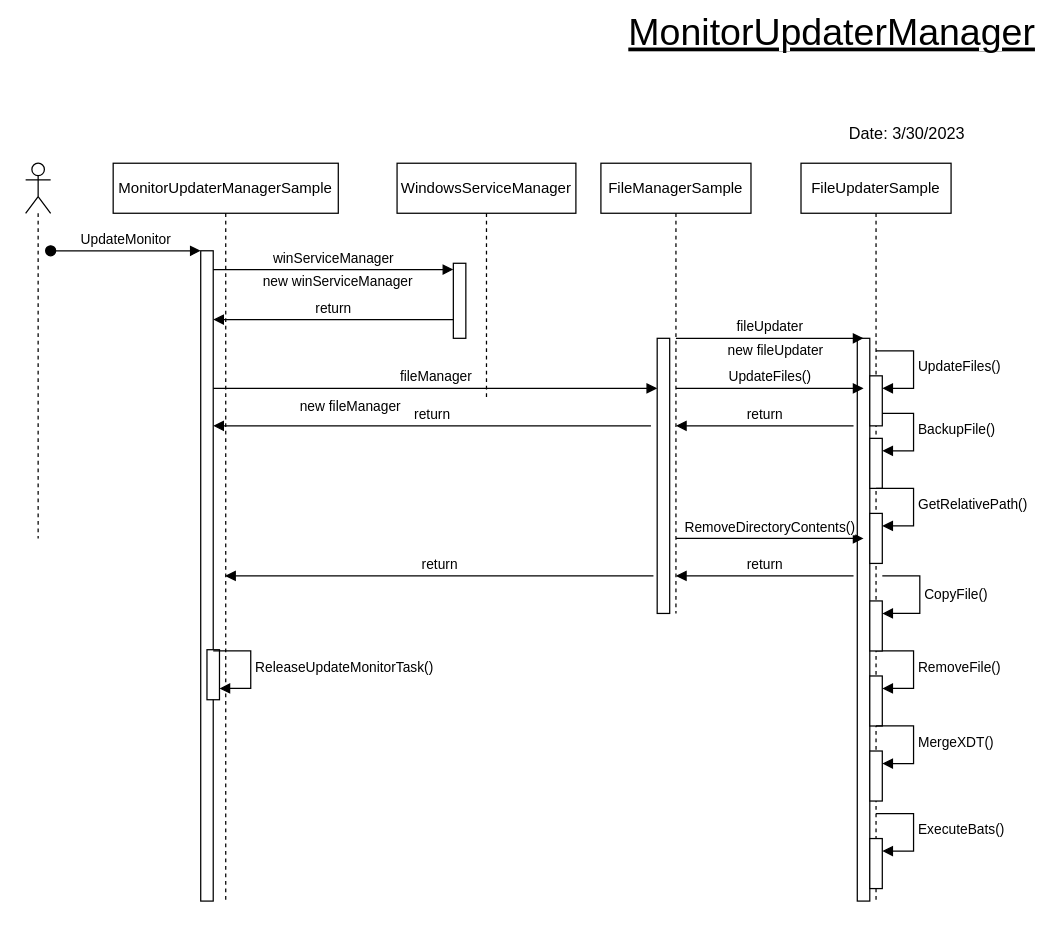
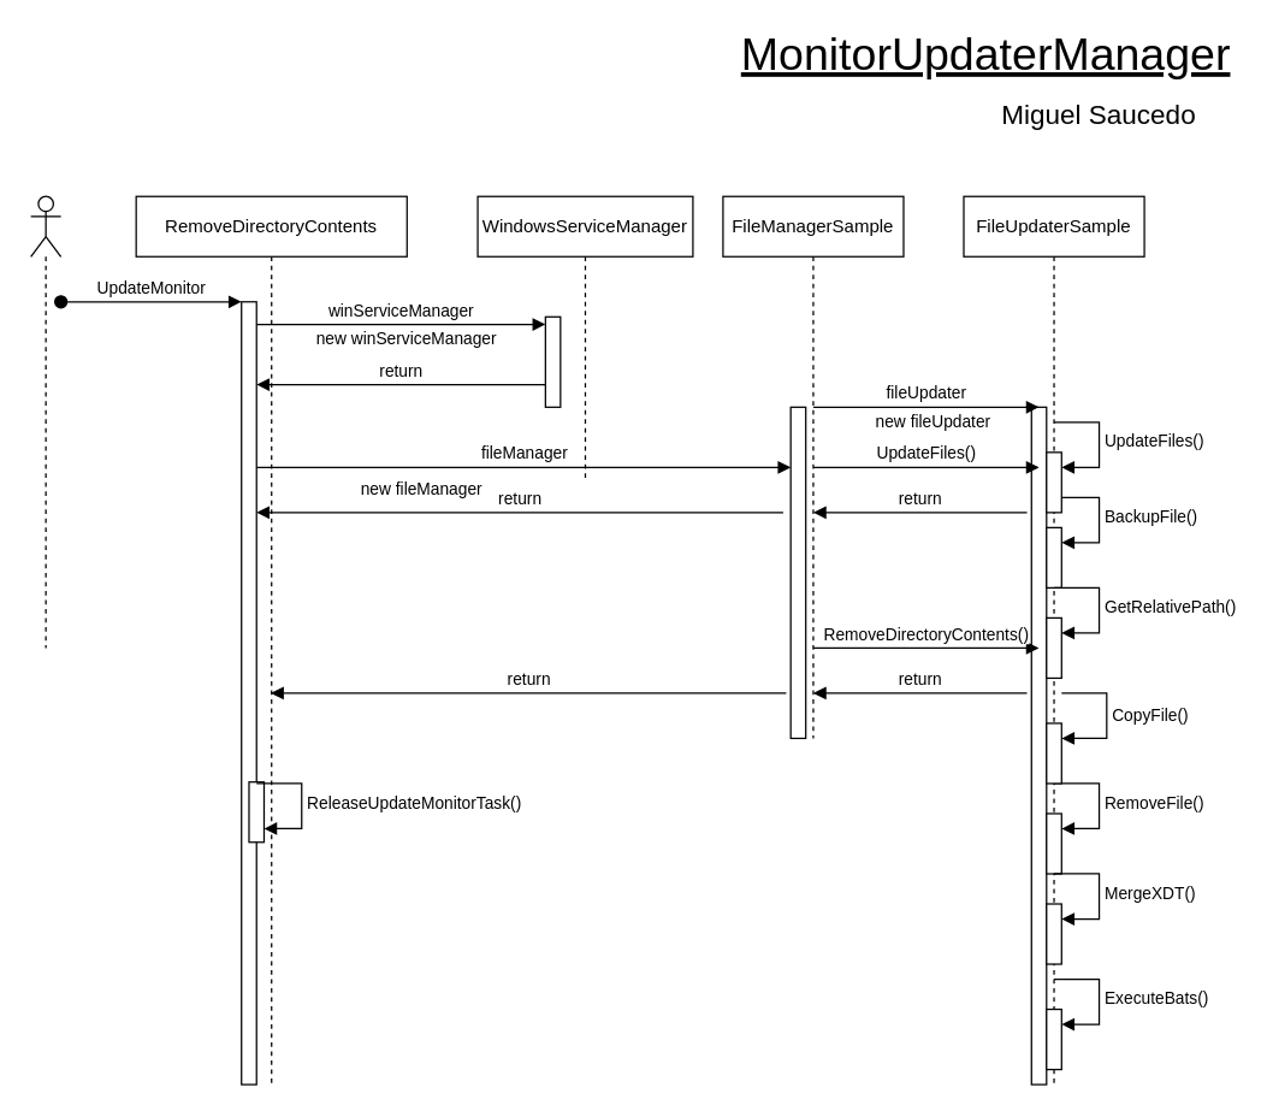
  <mxCell id="0" />
  <mxCell id="1" parent="0" />
- <mxCell id="2" value="MonitorUpdaterManagerSample" style="shape=umlLifeline;perimeter=lifelinePerimeter;whiteSpace=wrap;html=1;container=0;dropTarget=0;collapsible=0;recursiveResize=0;outlineConnect=0;portConstraint=eastwest;newEdgeStyle={&quot;edgeStyle&quot;:&quot;elbowEdgeStyle&quot;,&quot;elbow&quot;:&quot;vertical&quot;,&quot;curved&quot;:0,&quot;rounded&quot;:0};" parent="1" vertex="1"><mxGeometry x="90" y="130" width="180" height="590" as="geometry" /></mxCell>
+ <mxCell id="2" value="RemoveDirectoryContents" style="shape=umlLifeline;perimeter=lifelinePerimeter;whiteSpace=wrap;html=1;container=0;dropTarget=0;collapsible=0;recursiveResize=0;outlineConnect=0;portConstraint=eastwest;newEdgeStyle={&quot;edgeStyle&quot;:&quot;elbowEdgeStyle&quot;,&quot;elbow&quot;:&quot;vertical&quot;,&quot;curved&quot;:0,&quot;rounded&quot;:0};" parent="1" vertex="1"><mxGeometry x="90" y="130" width="180" height="590" as="geometry" /></mxCell>
  <mxCell id="3" value="" style="html=1;points=[];perimeter=orthogonalPerimeter;outlineConnect=0;targetShapes=umlLifeline;portConstraint=eastwest;newEdgeStyle={&quot;edgeStyle&quot;:&quot;elbowEdgeStyle&quot;,&quot;elbow&quot;:&quot;vertical&quot;,&quot;curved&quot;:0,&quot;rounded&quot;:0};" parent="2" vertex="1"><mxGeometry x="70" y="70" width="10" height="520" as="geometry" /></mxCell>
  <mxCell id="4" value="UpdateMonitor" style="html=1;verticalAlign=bottom;startArrow=oval;endArrow=block;startSize=8;edgeStyle=elbowEdgeStyle;elbow=vertical;curved=0;rounded=0;" parent="2" target="3" edge="1"><mxGeometry relative="1" as="geometry"><mxPoint x="-50" y="70" as="sourcePoint" /></mxGeometry></mxCell>
  <mxCell id="5" value="WindowsServiceManager" style="shape=umlLifeline;perimeter=lifelinePerimeter;whiteSpace=wrap;html=1;container=0;dropTarget=0;collapsible=0;recursiveResize=0;outlineConnect=0;portConstraint=eastwest;newEdgeStyle={&quot;edgeStyle&quot;:&quot;elbowEdgeStyle&quot;,&quot;elbow&quot;:&quot;vertical&quot;,&quot;curved&quot;:0,&quot;rounded&quot;:0};" parent="1" vertex="1"><mxGeometry x="317" y="130" width="143" height="190" as="geometry" /></mxCell>
  <mxCell id="6" value="" style="html=1;points=[];perimeter=orthogonalPerimeter;outlineConnect=0;targetShapes=umlLifeline;portConstraint=eastwest;newEdgeStyle={&quot;edgeStyle&quot;:&quot;elbowEdgeStyle&quot;,&quot;elbow&quot;:&quot;vertical&quot;,&quot;curved&quot;:0,&quot;rounded&quot;:0};" parent="5" vertex="1"><mxGeometry x="45" y="80" width="10" height="60" as="geometry" /></mxCell>
  <mxCell id="7" value="winServiceManager" style="html=1;verticalAlign=bottom;endArrow=block;edgeStyle=elbowEdgeStyle;elbow=vertical;curved=0;rounded=0;" parent="1" source="3" target="6" edge="1"><mxGeometry relative="1" as="geometry"><mxPoint x="242" y="225" as="sourcePoint" /><Array as="points"><mxPoint x="227" y="215" /></Array></mxGeometry></mxCell>
  <mxCell id="8" value="return" style="html=1;verticalAlign=bottom;endArrow=block;edgeStyle=elbowEdgeStyle;elbow=vertical;curved=0;rounded=0;" parent="1" source="6" edge="1"><mxGeometry relative="1" as="geometry"><mxPoint x="222" y="255" as="sourcePoint" /><Array as="points"><mxPoint x="237" y="255" /></Array><mxPoint x="170" y="255" as="targetPoint" /></mxGeometry></mxCell>
  <mxCell id="9" value="FileManagerSample" style="shape=umlLifeline;perimeter=lifelinePerimeter;whiteSpace=wrap;html=1;container=0;dropTarget=0;collapsible=0;recursiveResize=0;outlineConnect=0;portConstraint=eastwest;newEdgeStyle={&quot;edgeStyle&quot;:&quot;elbowEdgeStyle&quot;,&quot;elbow&quot;:&quot;vertical&quot;,&quot;curved&quot;:0,&quot;rounded&quot;:0};" vertex="1" parent="1"><mxGeometry x="480" y="130" width="120" height="360" as="geometry" /></mxCell>
  <mxCell id="10" value="" style="html=1;points=[];perimeter=orthogonalPerimeter;outlineConnect=0;targetShapes=umlLifeline;portConstraint=eastwest;newEdgeStyle={&quot;edgeStyle&quot;:&quot;elbowEdgeStyle&quot;,&quot;elbow&quot;:&quot;vertical&quot;,&quot;curved&quot;:0,&quot;rounded&quot;:0};" vertex="1" parent="9"><mxGeometry x="45" y="140" width="10" height="220" as="geometry" /></mxCell>
  <mxCell id="11" value="FileUpdaterSample" style="shape=umlLifeline;perimeter=lifelinePerimeter;whiteSpace=wrap;html=1;container=0;dropTarget=0;collapsible=0;recursiveResize=0;outlineConnect=0;portConstraint=eastwest;newEdgeStyle={&quot;edgeStyle&quot;:&quot;elbowEdgeStyle&quot;,&quot;elbow&quot;:&quot;vertical&quot;,&quot;curved&quot;:0,&quot;rounded&quot;:0};" vertex="1" parent="1"><mxGeometry x="640" y="130" width="120" height="590" as="geometry" /></mxCell>
  <mxCell id="12" value="" style="html=1;points=[];perimeter=orthogonalPerimeter;outlineConnect=0;targetShapes=umlLifeline;portConstraint=eastwest;newEdgeStyle={&quot;edgeStyle&quot;:&quot;elbowEdgeStyle&quot;,&quot;elbow&quot;:&quot;vertical&quot;,&quot;curved&quot;:0,&quot;rounded&quot;:0};" vertex="1" parent="11"><mxGeometry x="45" y="140" width="10" height="450" as="geometry" /></mxCell>
  <mxCell id="13" value="" style="html=1;points=[];perimeter=orthogonalPerimeter;outlineConnect=0;targetShapes=umlLifeline;portConstraint=eastwest;newEdgeStyle={&quot;edgeStyle&quot;:&quot;elbowEdgeStyle&quot;,&quot;elbow&quot;:&quot;vertical&quot;,&quot;curved&quot;:0,&quot;rounded&quot;:0};" vertex="1" parent="11"><mxGeometry x="55" y="220" width="10" height="40" as="geometry" /></mxCell>
  <mxCell id="14" value="BackupFile()" style="html=1;align=left;spacingLeft=2;endArrow=block;rounded=0;edgeStyle=orthogonalEdgeStyle;curved=0;rounded=0;" edge="1" target="13" parent="11"><mxGeometry relative="1" as="geometry"><mxPoint x="60" y="200" as="sourcePoint" /><Array as="points"><mxPoint x="90" y="230" /></Array></mxGeometry></mxCell>
  <mxCell id="15" value="" style="html=1;points=[];perimeter=orthogonalPerimeter;outlineConnect=0;targetShapes=umlLifeline;portConstraint=eastwest;newEdgeStyle={&quot;edgeStyle&quot;:&quot;elbowEdgeStyle&quot;,&quot;elbow&quot;:&quot;vertical&quot;,&quot;curved&quot;:0,&quot;rounded&quot;:0};" vertex="1" parent="11"><mxGeometry x="55" y="170" width="10" height="40" as="geometry" /></mxCell>
  <mxCell id="16" value="UpdateFiles()" style="html=1;align=left;spacingLeft=2;endArrow=block;rounded=0;edgeStyle=orthogonalEdgeStyle;curved=0;rounded=0;" edge="1" target="15" parent="11"><mxGeometry relative="1" as="geometry"><mxPoint x="60" y="150" as="sourcePoint" /><Array as="points"><mxPoint x="90" y="180" /></Array></mxGeometry></mxCell>
  <mxCell id="17" value="" style="html=1;points=[];perimeter=orthogonalPerimeter;outlineConnect=0;targetShapes=umlLifeline;portConstraint=eastwest;newEdgeStyle={&quot;edgeStyle&quot;:&quot;elbowEdgeStyle&quot;,&quot;elbow&quot;:&quot;vertical&quot;,&quot;curved&quot;:0,&quot;rounded&quot;:0};" vertex="1" parent="11"><mxGeometry x="55" y="280" width="10" height="40" as="geometry" /></mxCell>
  <mxCell id="18" value="GetRelativePath()" style="html=1;align=left;spacingLeft=2;endArrow=block;rounded=0;edgeStyle=orthogonalEdgeStyle;curved=0;rounded=0;" edge="1" target="17" parent="11"><mxGeometry relative="1" as="geometry"><mxPoint x="60" y="260" as="sourcePoint" /><Array as="points"><mxPoint x="90" y="290" /></Array></mxGeometry></mxCell>
  <mxCell id="19" value="" style="html=1;points=[];perimeter=orthogonalPerimeter;outlineConnect=0;targetShapes=umlLifeline;portConstraint=eastwest;newEdgeStyle={&quot;edgeStyle&quot;:&quot;elbowEdgeStyle&quot;,&quot;elbow&quot;:&quot;vertical&quot;,&quot;curved&quot;:0,&quot;rounded&quot;:0};" vertex="1" parent="11"><mxGeometry x="55" y="410" width="10" height="40" as="geometry" /></mxCell>
  <mxCell id="20" value="RemoveFile()" style="html=1;align=left;spacingLeft=2;endArrow=block;rounded=0;edgeStyle=orthogonalEdgeStyle;curved=0;rounded=0;" edge="1" target="19" parent="11"><mxGeometry relative="1" as="geometry"><mxPoint x="60" y="390" as="sourcePoint" /><Array as="points"><mxPoint x="90" y="420" /></Array></mxGeometry></mxCell>
  <mxCell id="21" value="" style="html=1;points=[];perimeter=orthogonalPerimeter;outlineConnect=0;targetShapes=umlLifeline;portConstraint=eastwest;newEdgeStyle={&quot;edgeStyle&quot;:&quot;elbowEdgeStyle&quot;,&quot;elbow&quot;:&quot;vertical&quot;,&quot;curved&quot;:0,&quot;rounded&quot;:0};" vertex="1" parent="11"><mxGeometry x="55" y="470" width="10" height="40" as="geometry" /></mxCell>
  <mxCell id="22" value="MergeXDT()" style="html=1;align=left;spacingLeft=2;endArrow=block;rounded=0;edgeStyle=orthogonalEdgeStyle;curved=0;rounded=0;" edge="1" target="21" parent="11"><mxGeometry relative="1" as="geometry"><mxPoint x="60" y="450" as="sourcePoint" /><Array as="points"><mxPoint x="90" y="480" /></Array></mxGeometry></mxCell>
  <mxCell id="23" value="" style="html=1;points=[];perimeter=orthogonalPerimeter;outlineConnect=0;targetShapes=umlLifeline;portConstraint=eastwest;newEdgeStyle={&quot;edgeStyle&quot;:&quot;elbowEdgeStyle&quot;,&quot;elbow&quot;:&quot;vertical&quot;,&quot;curved&quot;:0,&quot;rounded&quot;:0};" vertex="1" parent="11"><mxGeometry x="55" y="540" width="10" height="40" as="geometry" /></mxCell>
  <mxCell id="24" value="ExecuteBats()" style="html=1;align=left;spacingLeft=2;endArrow=block;rounded=0;edgeStyle=orthogonalEdgeStyle;curved=0;rounded=0;" edge="1" target="23" parent="11"><mxGeometry relative="1" as="geometry"><mxPoint x="60" y="520" as="sourcePoint" /><Array as="points"><mxPoint x="90" y="550" /></Array></mxGeometry></mxCell>
  <mxCell id="25" value="" style="shape=umlLifeline;perimeter=lifelinePerimeter;whiteSpace=wrap;html=1;container=1;dropTarget=0;collapsible=0;recursiveResize=0;outlineConnect=0;portConstraint=eastwest;newEdgeStyle={&quot;edgeStyle&quot;:&quot;elbowEdgeStyle&quot;,&quot;elbow&quot;:&quot;vertical&quot;,&quot;curved&quot;:0,&quot;rounded&quot;:0};participant=umlActor;" vertex="1" parent="1"><mxGeometry x="20" y="130" width="20" height="300" as="geometry" /></mxCell>
  <mxCell id="26" value="new&amp;nbsp;winServiceManager" style="text;html=1;strokeColor=none;fillColor=none;align=center;verticalAlign=middle;whiteSpace=wrap;rounded=0;fontSize=11;" vertex="1" parent="1"><mxGeometry x="240" y="210" width="60" height="30" as="geometry" /></mxCell>
  <mxCell id="27" value="fileManager" style="html=1;verticalAlign=bottom;endArrow=block;edgeStyle=elbowEdgeStyle;elbow=vertical;curved=0;rounded=0;" edge="1" parent="1" target="10"><mxGeometry relative="1" as="geometry"><mxPoint x="170" y="310" as="sourcePoint" /><Array as="points"><mxPoint x="270" y="310" /></Array><mxPoint x="367" y="290" as="targetPoint" /></mxGeometry></mxCell>
  <mxCell id="28" value="new&amp;nbsp;fileManager" style="text;html=1;strokeColor=none;fillColor=none;align=center;verticalAlign=middle;whiteSpace=wrap;rounded=0;fontSize=11;" vertex="1" parent="1"><mxGeometry x="250" y="310" width="60" height="30" as="geometry" /></mxCell>
  <mxCell id="29" value="fileUpdater" style="html=1;verticalAlign=bottom;endArrow=block;edgeStyle=elbowEdgeStyle;elbow=vertical;curved=0;rounded=0;" edge="1" parent="1"><mxGeometry relative="1" as="geometry"><mxPoint x="540" y="270" as="sourcePoint" /><Array as="points"><mxPoint x="560" y="270" /></Array><mxPoint x="690" y="270" as="targetPoint" /></mxGeometry></mxCell>
  <mxCell id="30" value="new&amp;nbsp;fileUpdater" style="text;html=1;strokeColor=none;fillColor=none;align=center;verticalAlign=middle;whiteSpace=wrap;rounded=0;fontSize=11;" vertex="1" parent="1"><mxGeometry x="590" y="265" width="60" height="30" as="geometry" /></mxCell>
  <mxCell id="31" value="" style="html=1;points=[];perimeter=orthogonalPerimeter;outlineConnect=0;targetShapes=umlLifeline;portConstraint=eastwest;newEdgeStyle={&quot;edgeStyle&quot;:&quot;elbowEdgeStyle&quot;,&quot;elbow&quot;:&quot;vertical&quot;,&quot;curved&quot;:0,&quot;rounded&quot;:0};" vertex="1" parent="1"><mxGeometry x="695" y="480" width="10" height="40" as="geometry" /></mxCell>
  <mxCell id="32" value="CopyFile()" style="html=1;align=left;spacingLeft=2;endArrow=block;rounded=0;edgeStyle=orthogonalEdgeStyle;curved=0;rounded=0;" edge="1" target="31" parent="1"><mxGeometry relative="1" as="geometry"><mxPoint x="705" y="460" as="sourcePoint" /><Array as="points"><mxPoint x="735" y="490" /></Array></mxGeometry></mxCell>
  <mxCell id="33" value="UpdateFiles()" style="html=1;verticalAlign=bottom;endArrow=block;edgeStyle=elbowEdgeStyle;elbow=vertical;curved=0;rounded=0;" edge="1" parent="1"><mxGeometry relative="1" as="geometry"><mxPoint x="540" y="310" as="sourcePoint" /><Array as="points"><mxPoint x="560" y="310" /></Array><mxPoint x="690" y="310" as="targetPoint" /></mxGeometry></mxCell>
  <mxCell id="34" value="return" style="html=1;verticalAlign=bottom;endArrow=block;edgeStyle=elbowEdgeStyle;elbow=vertical;curved=0;rounded=0;" edge="1" parent="1"><mxGeometry relative="1" as="geometry"><mxPoint x="682" y="340" as="sourcePoint" /><Array as="points"><mxPoint x="557" y="340" /></Array><mxPoint x="540" y="340" as="targetPoint" /></mxGeometry></mxCell>
  <mxCell id="35" value="RemoveDirectoryContents()" style="html=1;verticalAlign=bottom;endArrow=block;edgeStyle=elbowEdgeStyle;elbow=vertical;curved=0;rounded=0;" edge="1" parent="1"><mxGeometry relative="1" as="geometry"><mxPoint x="540" y="430" as="sourcePoint" /><Array as="points"><mxPoint x="560" y="430" /></Array><mxPoint x="690" y="430" as="targetPoint" /></mxGeometry></mxCell>
  <mxCell id="36" value="return" style="html=1;verticalAlign=bottom;endArrow=block;edgeStyle=elbowEdgeStyle;elbow=vertical;curved=0;rounded=0;" edge="1" parent="1"><mxGeometry relative="1" as="geometry"><mxPoint x="682" y="460" as="sourcePoint" /><Array as="points"><mxPoint x="557" y="460" /></Array><mxPoint x="540" y="460" as="targetPoint" /></mxGeometry></mxCell>
  <mxCell id="37" value="return" style="html=1;verticalAlign=bottom;endArrow=block;edgeStyle=elbowEdgeStyle;elbow=vertical;curved=0;rounded=0;" edge="1" parent="1" target="3"><mxGeometry relative="1" as="geometry"><mxPoint x="520" y="340" as="sourcePoint" /><Array as="points"><mxPoint x="407" y="340" /></Array><mxPoint x="390" y="340" as="targetPoint" /></mxGeometry></mxCell>
  <mxCell id="38" value="" style="html=1;points=[];perimeter=orthogonalPerimeter;outlineConnect=0;targetShapes=umlLifeline;portConstraint=eastwest;newEdgeStyle={&quot;edgeStyle&quot;:&quot;elbowEdgeStyle&quot;,&quot;elbow&quot;:&quot;vertical&quot;,&quot;curved&quot;:0,&quot;rounded&quot;:0};" vertex="1" parent="1"><mxGeometry x="165" y="519" width="10" height="40" as="geometry" /></mxCell>
  <mxCell id="39" value="ReleaseUpdateMonitorTask()" style="html=1;align=left;spacingLeft=2;endArrow=block;rounded=0;edgeStyle=orthogonalEdgeStyle;curved=0;rounded=0;" edge="1" parent="1"><mxGeometry relative="1" as="geometry"><mxPoint x="170" y="520" as="sourcePoint" /><Array as="points"><mxPoint x="200" y="550" /></Array><mxPoint x="175" y="550" as="targetPoint" /></mxGeometry></mxCell>
  <mxCell id="40" value="return" style="html=1;verticalAlign=bottom;endArrow=block;edgeStyle=elbowEdgeStyle;elbow=vertical;curved=0;rounded=0;" edge="1" parent="1" target="2"><mxGeometry relative="1" as="geometry"><mxPoint x="522" y="460" as="sourcePoint" /><Array as="points"><mxPoint x="397" y="460" /></Array><mxPoint x="380" y="460" as="targetPoint" /></mxGeometry></mxCell>
- <mxCell id="41" value="MonitorUpdaterManager" style="text;html=1;strokeColor=none;fillColor=none;align=center;verticalAlign=middle;whiteSpace=wrap;rounded=0;fontSize=30;labelBorderColor=none;fontColor=#000000;fontStyle=4" vertex="1" parent="1"><mxGeometry x="500" y="10" width="330" height="30" as="geometry" /></mxCell>
- <mxCell id="43" value="Date: 3/30/2023" style="text;html=1;strokeColor=none;fillColor=none;align=center;verticalAlign=middle;whiteSpace=wrap;rounded=0;fontSize=13;" vertex="1" parent="1"><mxGeometry x="660" y="91" width="130" height="30" as="geometry" /></mxCell>
+ <mxCell id="41" value="MonitorUpdaterManager" style="text;html=1;strokeColor=none;fillColor=none;align=center;verticalAlign=middle;whiteSpace=wrap;rounded=0;fontSize=30;labelBorderColor=none;fontColor=#000000;fontStyle=4" vertex="1" parent="1"><mxGeometry x="490" y="20" width="330" height="30" as="geometry" /></mxCell>
+ <mxCell id="42" value="Miguel Saucedo" style="text;html=1;strokeColor=none;fillColor=none;align=center;verticalAlign=middle;whiteSpace=wrap;rounded=0;fontSize=18;" vertex="1" parent="1"><mxGeometry x="640" y="61" width="180" height="30" as="geometry" /></mxCell>
